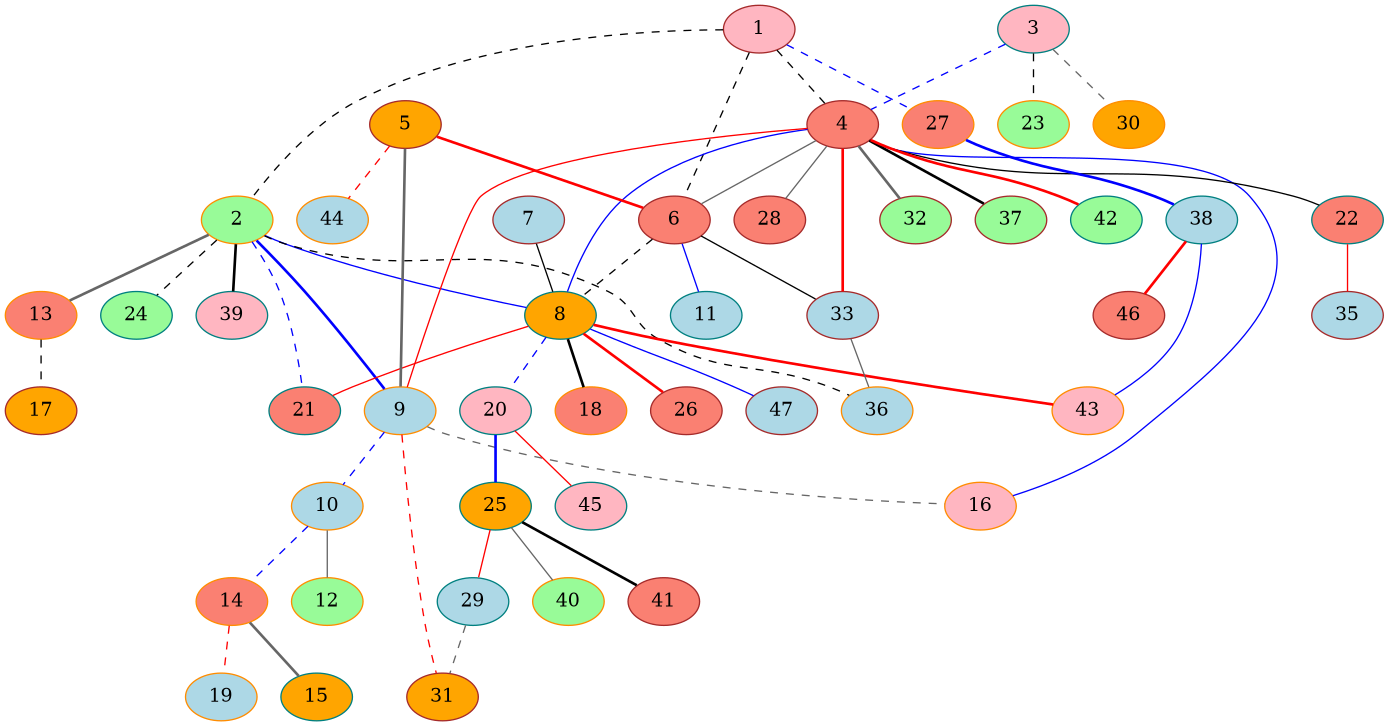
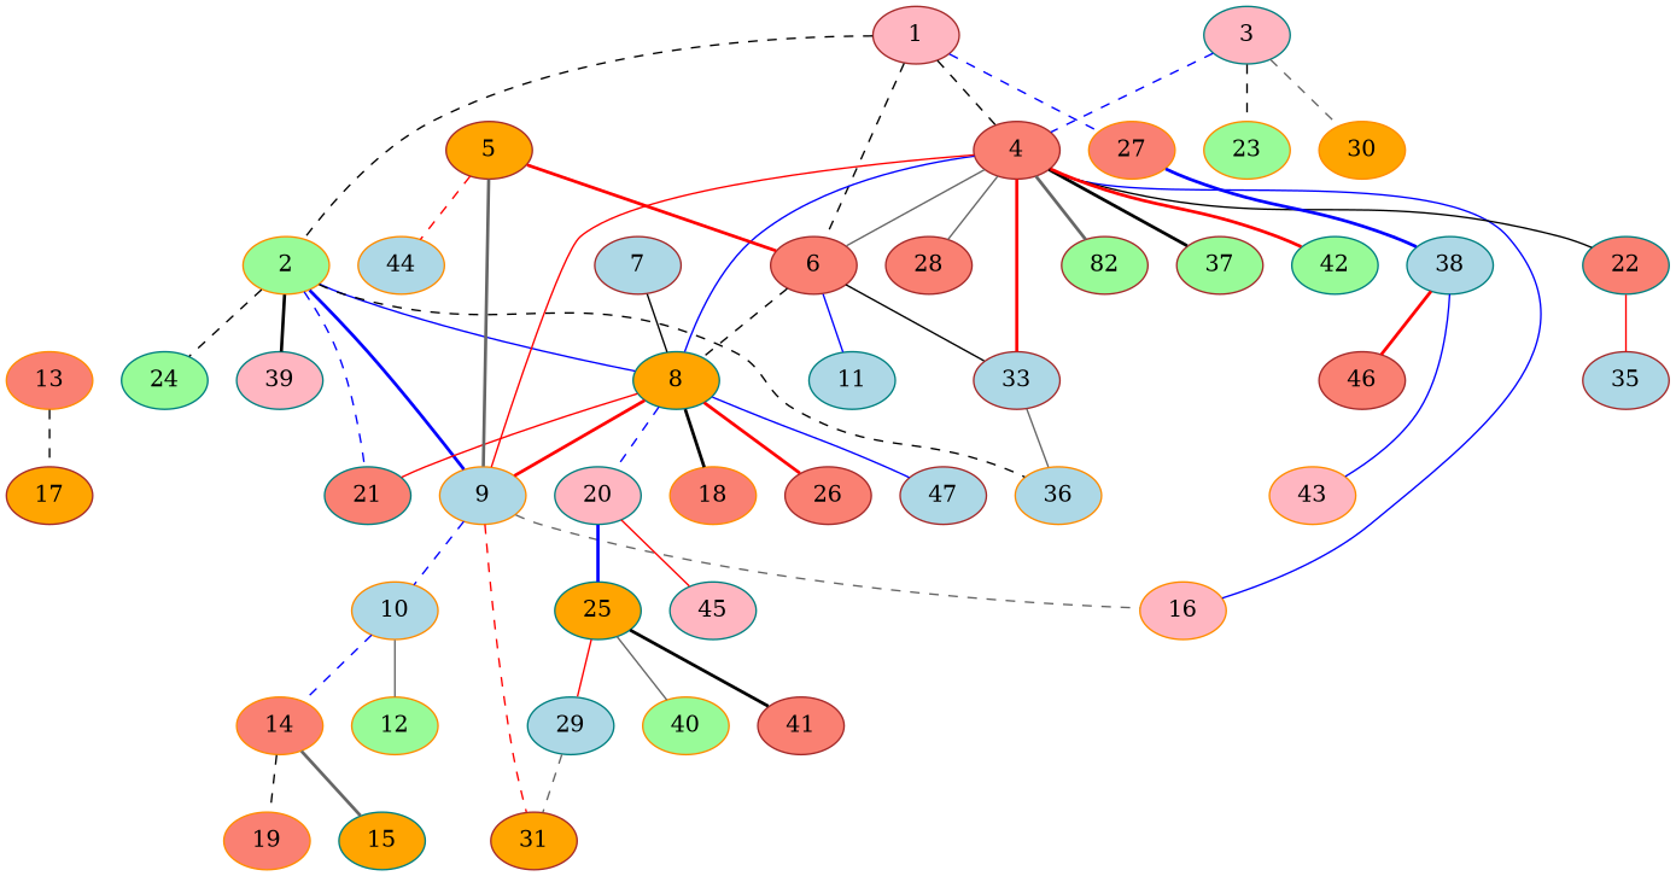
  graph {
    node [color=brown fillcolor=salmon style=filled]
    edge [color=black style=dashed]
    1 [fillcolor=lightpink]
    2 [color=darkorange fillcolor=palegreen]
    4
    6
    27 [color=darkorange]
    8 [color=teal fillcolor=orange]
    9 [color=darkorange fillcolor=lightblue]
    13 [color=darkorange]
    21 [color=teal]
    24 [color=teal fillcolor=palegreen]
    36 [color=darkorange fillcolor=lightblue]
    39 [color=teal fillcolor=lightpink]
    16 [color=darkorange fillcolor=lightpink]
    22 [color=teal]
    28
-   32 [fillcolor=palegreen]
+   32 [fillcolor=palegreen label=82]
    33 [fillcolor=lightblue]
    37 [fillcolor=palegreen]
    42 [color=teal fillcolor=palegreen]
    11 [color=teal fillcolor=lightblue]
    38 [color=teal fillcolor=lightblue]
    18 [color=darkorange]
    20 [color=teal fillcolor=lightpink]
    26
    47 [fillcolor=lightblue]
    10 [color=darkorange fillcolor=lightblue]
    31 [fillcolor=orange]
    17 [fillcolor=orange]
    3 [color=teal fillcolor=lightpink]
    23 [color=darkorange fillcolor=palegreen]
    30 [color=darkorange fillcolor=orange]
    35 [fillcolor=lightblue]
    5 [fillcolor=orange]
    44 [color=darkorange fillcolor=lightblue]
    7 [fillcolor=lightblue]
    25 [color=teal fillcolor=orange]
    45 [color=teal fillcolor=lightpink]
    12 [color=darkorange fillcolor=palegreen]
    14 [color=darkorange]
    15 [color=teal fillcolor=orange]
-   19 [color=darkorange fillcolor=lightblue]
+   19 [color=darkorange]
    29 [color=teal fillcolor=lightblue]
    40 [color=darkorange fillcolor=palegreen]
    41
    43 [color=darkorange fillcolor=lightpink]
    46
    1 -- 2
    1 -- 4
    1 -- 6
    1 -- 27 [color=blue]
    2 -- 8 [color=blue style=solid]
    2 -- 9 [color=blue style=bold]
-   2 -- 13 [color=gray40 style=bold]
    2 -- 21 [color=blue]
    2 -- 24
    2 -- 36
    2 -- 39 [style=bold]
    4 -- 6 [color=gray40 style=solid]
    4 -- 8 [color=blue style=solid]
    4 -- 9 [color=red style=solid]
    4 -- 16 [color=blue style=solid]
    4 -- 22 [style=solid]
    4 -- 28 [color=gray40 style=solid]
    4 -- 32 [color=gray40 style=bold]
    4 -- 33 [color=red style=bold]
    4 -- 37 [style=bold]
    4 -- 42 [color=red style=bold]
    6 -- 8
    6 -- 33 [style=solid]
    6 -- 11 [color=blue style=solid]
    27 -- 38 [color=blue style=bold]
-   8 -- 43 [color=red style=bold]
+   8 -- 9 [color=red style=bold]
    8 -- 21 [color=red style=solid]
    8 -- 18 [style=bold]
    8 -- 20 [color=blue]
    8 -- 26 [color=red style=bold]
    8 -- 47 [color=blue style=solid]
    9 -- 16 [color=gray40]
    9 -- 10 [color=blue]
    9 -- 31 [color=red]
    13 -- 17
    22 -- 35 [color=red style=solid]
    33 -- 36 [color=gray40 style=solid]
    38 -- 43 [color=blue style=solid]
    38 -- 46 [color=red style=bold]
    20 -- 25 [color=blue style=bold]
    20 -- 45 [color=red style=solid]
    10 -- 12 [color=gray40 style=solid]
    10 -- 14 [color=blue]
    3 -- 4 [color=blue]
    3 -- 23
    3 -- 30 [color=gray40]
    5 -- 6 [color=red style=bold]
    5 -- 9 [color=gray40 style=bold]
    5 -- 44 [color=red]
    7 -- 8 [style=solid]
    25 -- 29 [color=red style=solid]
    25 -- 40 [color=gray40 style=solid]
    25 -- 41 [style=bold]
    14 -- 15 [color=gray40 style=bold]
-   14 -- 19 [color=red]
+   14 -- 19
    29 -- 31 [color=gray40]
  }
